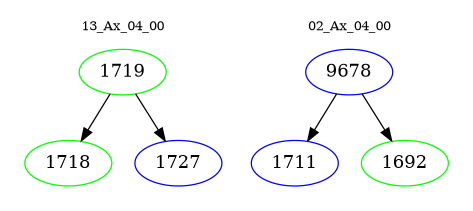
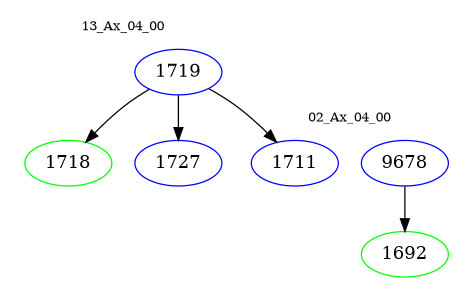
  digraph {
    node [color=blue]
    edge [color=black]
-   n1 [color=green label=1719]
+   n1 [label=1719]
    n2 [color=green label=1718]
    n3 [label=1727]
    n4 [label=9678]
    n5 [label=1711]
    n6 [color=green label=1692]
    subgraph cluster_1 {
      color=white
      fontsize=10
      label="13_Ax_04_00"
      n1
      n2
      n3
    }
    subgraph cluster_2 {
      color=white
      fontsize=10
      label="02_Ax_04_00"
      n4
      n5
      n6
    }
    n1 -> n2
    n1 -> n3
-   n4 -> n5
+   n1 -> n5
    n4 -> n6
  }
